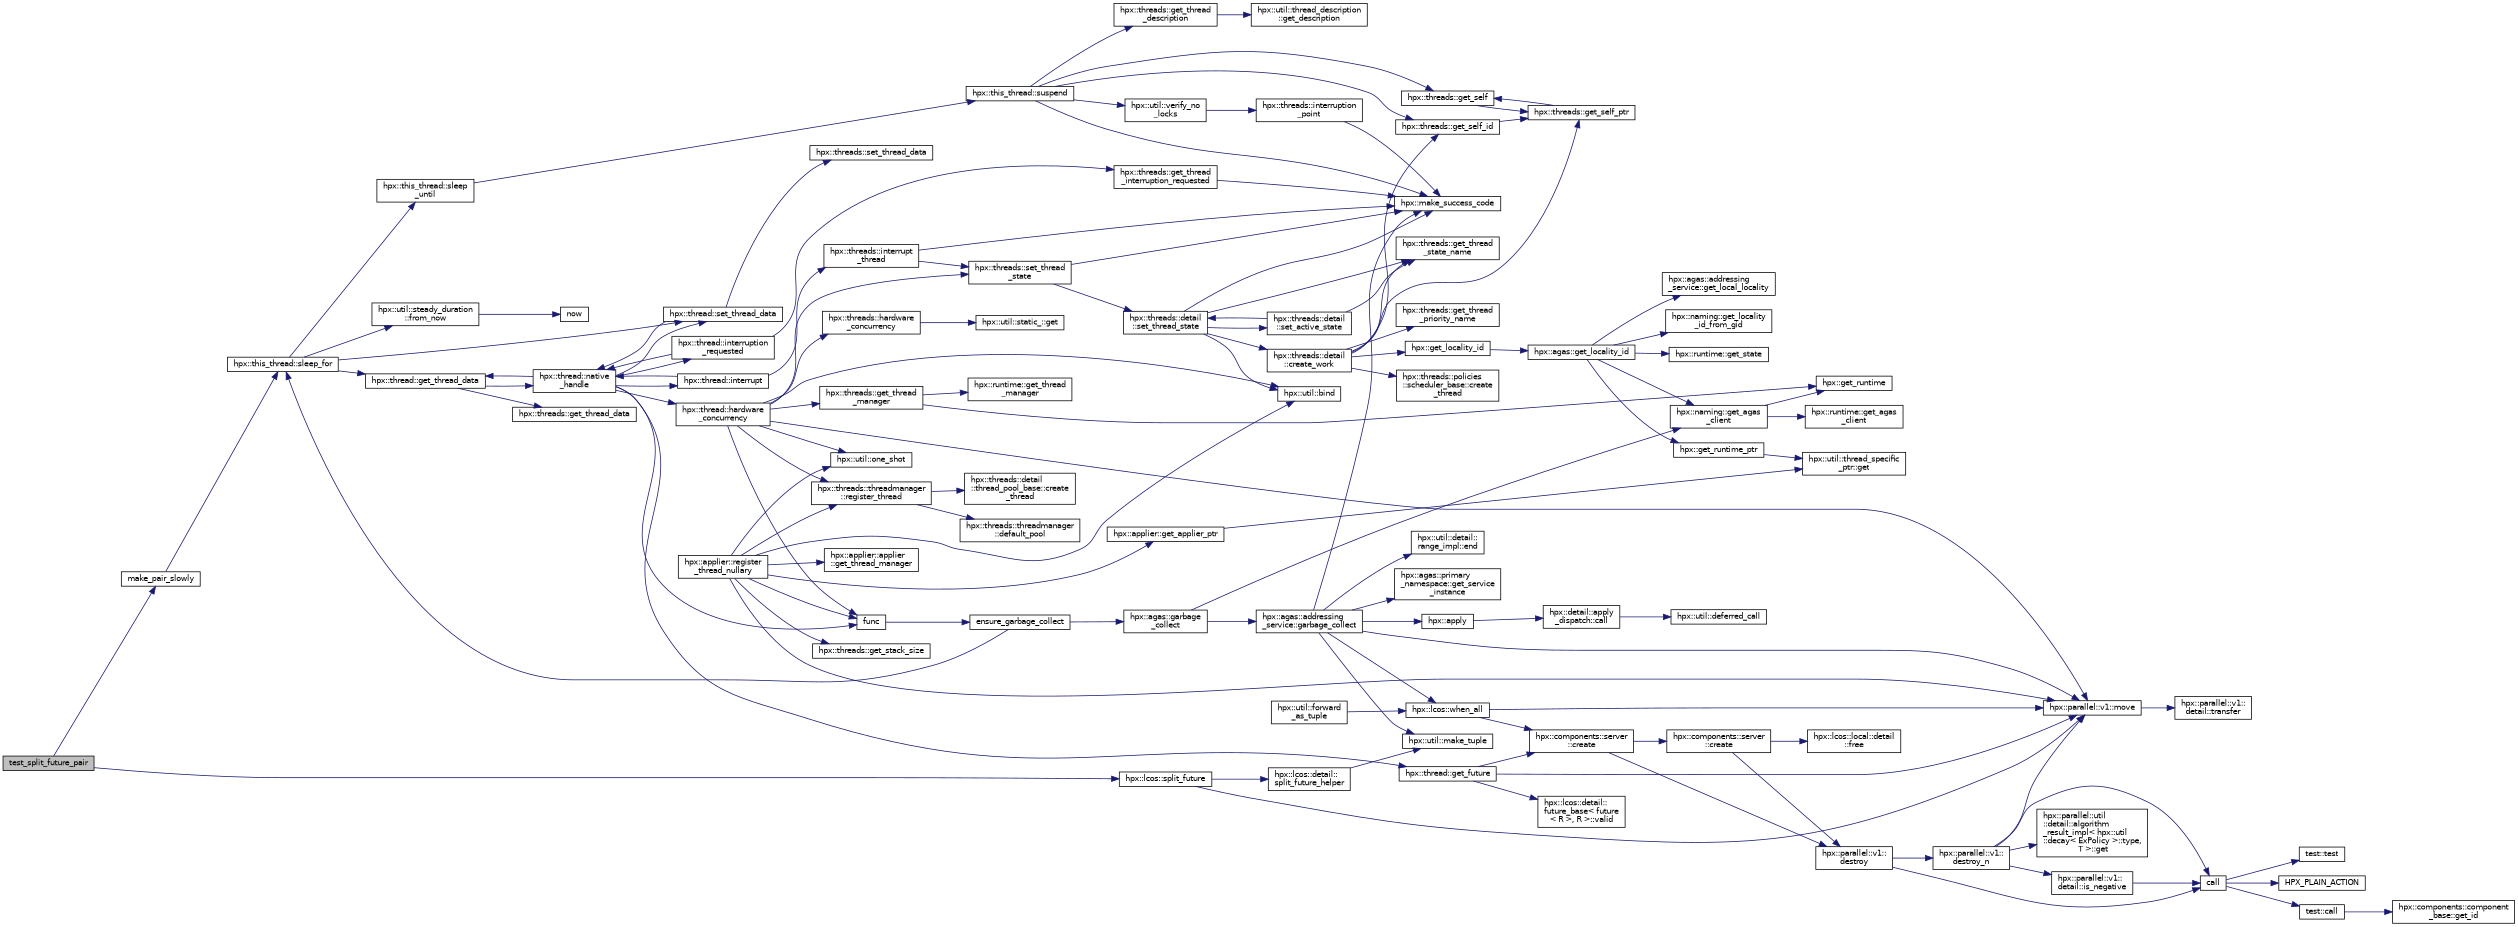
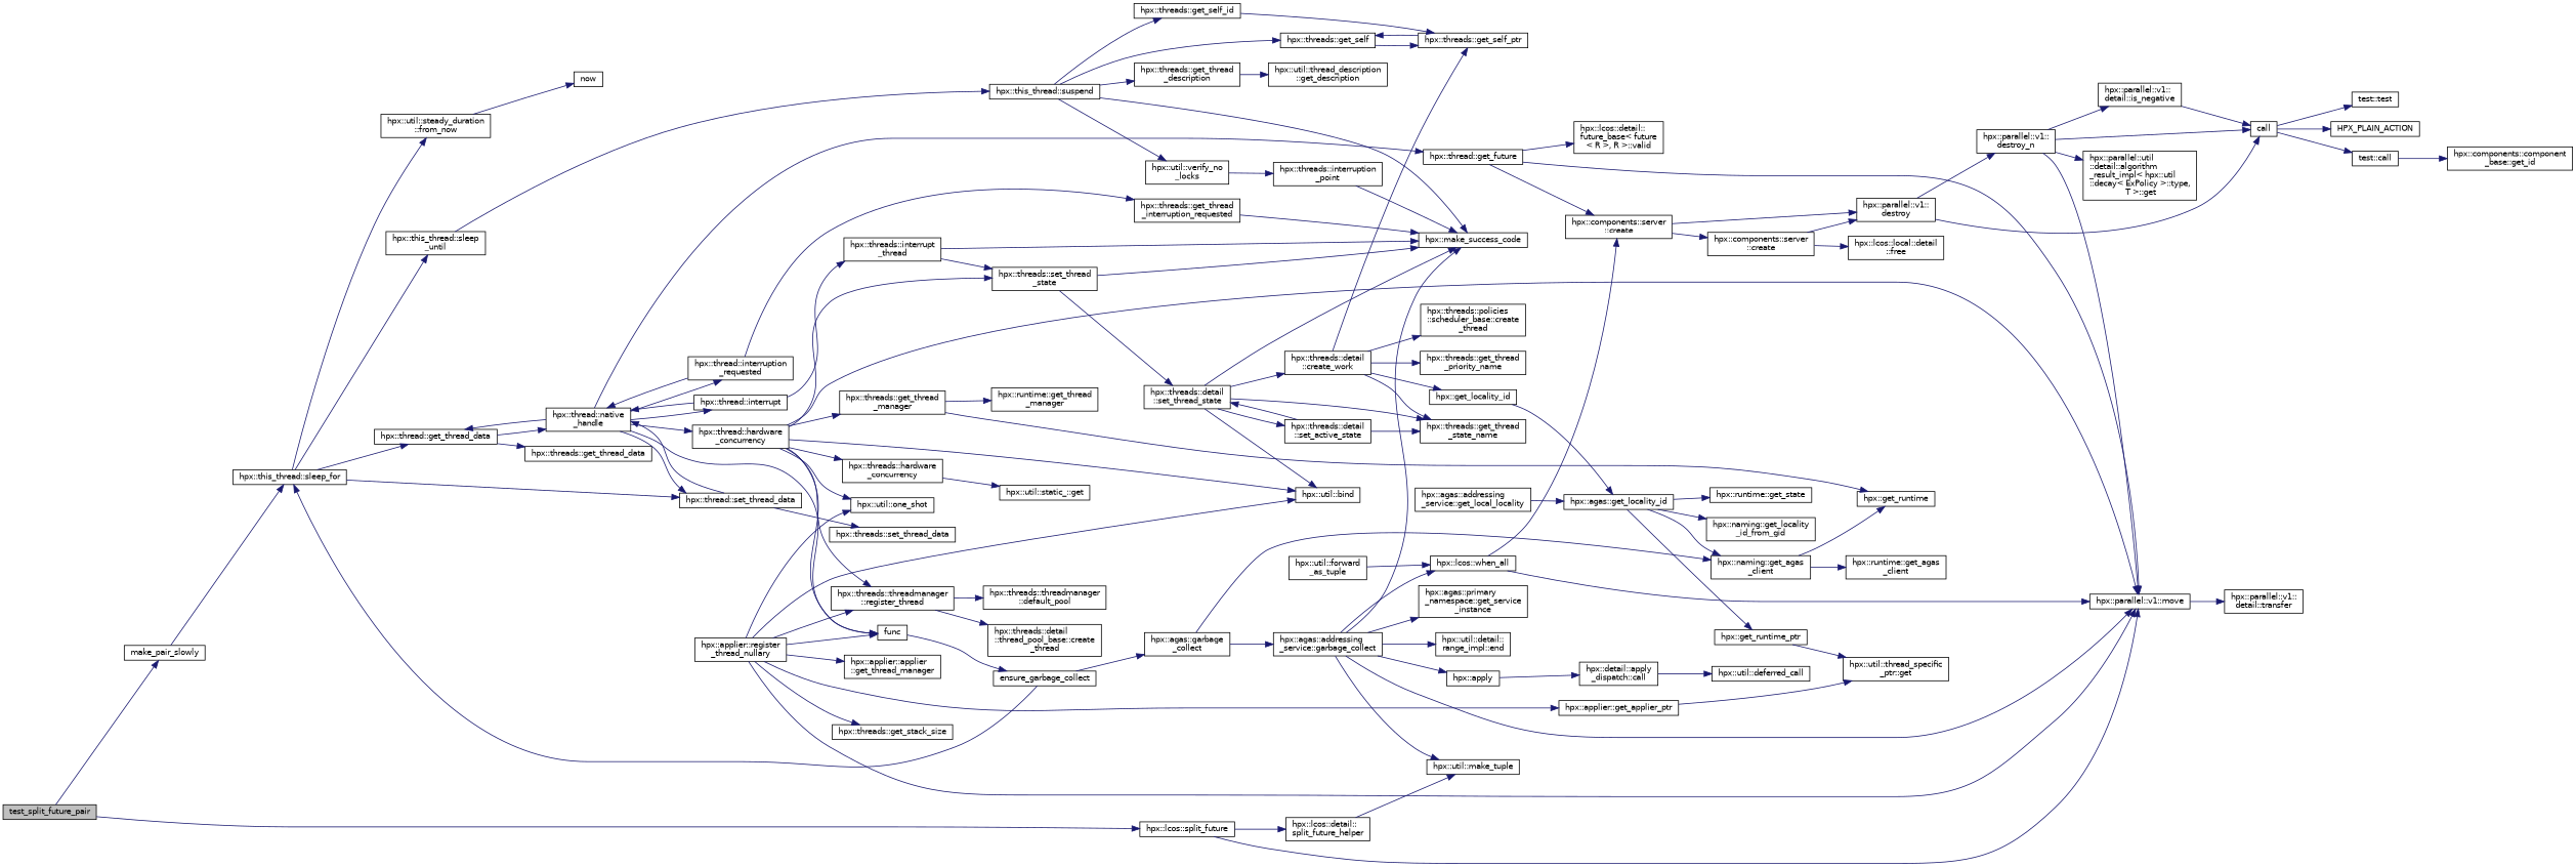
  digraph {
    rankdir=LR
    node [color=black fillcolor=white fontname=Helvetica fontsize=10 shape=record style=filled]
    edge [color=midnightblue fontname=Helvetica fontsize=10 labelfontname=Helvetica labelfontsize=10 style=solid]
    n1 [fillcolor=grey75 fontcolor=black height=0.2 label=test_split_future_pair width=0.4]
    n2 [height=0.2 label=make_pair_slowly width=0.4]
    n3 [height=0.2 label="hpx::lcos::split_future" width=0.4]
    n4 [height=0.2 label="hpx::this_thread::sleep_for" width=0.4]
    n5 [height=0.2 label="hpx::parallel::v1::move" width=0.4]
    n6 [height=0.2 label="hpx::lcos::detail::\lsplit_future_helper" width=0.4]
    n7 [height=0.2 label="hpx::this_thread::sleep\l_until" width=0.4]
    n8 [height=0.2 label="hpx::util::steady_duration\l::from_now" width=0.4]
    n9 [height=0.2 label="hpx::thread::get_thread_data" width=0.4]
    n10 [height=0.2 label="hpx::thread::set_thread_data" width=0.4]
    n11 [height=0.2 label="hpx::this_thread::suspend" width=0.4]
    n12 [height=0.2 label=now width=0.4]
    n13 [height=0.2 label="hpx::threads::get_thread_data" width=0.4]
    n14 [height=0.2 label="hpx::thread::native\l_handle" width=0.4]
    n15 [height=0.2 label="hpx::threads::set_thread_data" width=0.4]
    n16 [height=0.2 label="hpx::threads::get_self" width=0.4]
    n17 [height=0.2 label="hpx::threads::get_self_id" width=0.4]
    n18 [height=0.2 label="hpx::make_success_code" width=0.4]
    n19 [height=0.2 label="hpx::util::verify_no\l_locks" width=0.4]
    n20 [height=0.2 label="hpx::threads::get_thread\l_description" width=0.4]
    n21 [height=0.2 label="hpx::threads::get_self_ptr" width=0.4]
    n22 [height=0.2 label="hpx::threads::interruption\l_point" width=0.4]
    n23 [height=0.2 label="hpx::util::thread_description\l::get_description" width=0.4]
    n24 [height=0.2 label="hpx::thread::hardware\l_concurrency" width=0.4]
    n25 [height=0.2 label=func width=0.4]
    n26 [height=0.2 label="hpx::thread::interrupt" width=0.4]
    n27 [height=0.2 label="hpx::thread::interruption\l_requested" width=0.4]
    n28 [height=0.2 label="hpx::thread::get_future" width=0.4]
    n29 [height=0.2 label="hpx::threads::hardware\l_concurrency" width=0.4]
    n30 [height=0.2 label="hpx::util::bind" width=0.4]
    n31 [height=0.2 label="hpx::util::one_shot" width=0.4]
    n32 [height=0.2 label="hpx::threads::threadmanager\l::register_thread" width=0.4]
    n33 [height=0.2 label="hpx::threads::get_thread\l_manager" width=0.4]
    n34 [height=0.2 label="hpx::threads::set_thread\l_state" width=0.4]
    n35 [height=0.2 label=ensure_garbage_collect width=0.4]
    n36 [height=0.2 label="hpx::threads::interrupt\l_thread" width=0.4]
    n37 [height=0.2 label="hpx::threads::get_thread\l_interruption_requested" width=0.4]
    n38 [height=0.2 label="hpx::components::server\l::create" width=0.4]
    n39 [height=0.2 label="hpx::lcos::detail::\lfuture_base\< future\l\< R \>, R \>::valid" width=0.4]
    n40 [height=0.2 label="hpx::util::static_::get" width=0.4]
    n41 [height=0.2 label="hpx::parallel::v1::\ldetail::transfer" width=0.4]
    n42 [height=0.2 label="hpx::threads::threadmanager\l::default_pool" width=0.4]
    n43 [height=0.2 label="hpx::threads::detail\l::thread_pool_base::create\l_thread" width=0.4]
    n44 [height=0.2 label="hpx::get_runtime" width=0.4]
    n45 [height=0.2 label="hpx::runtime::get_thread\l_manager" width=0.4]
    n46 [height=0.2 label="hpx::threads::detail\l::set_thread_state" width=0.4]
    n47 [height=0.2 label="hpx::agas::garbage\l_collect" width=0.4]
    n48 [height=0.2 label="hpx::naming::get_agas\l_client" width=0.4]
    n49 [height=0.2 label="hpx::agas::addressing\l_service::garbage_collect" width=0.4]
    n50 [height=0.2 label="hpx::runtime::get_agas\l_client" width=0.4]
    n51 [height=0.2 label="hpx::agas::primary\l_namespace::get_service\l_instance" width=0.4]
    n52 [height=0.2 label="hpx::util::make_tuple" width=0.4]
    n53 [height=0.2 label="hpx::util::detail::\lrange_impl::end" width=0.4]
    n54 [height=0.2 label="hpx::apply" width=0.4]
    n55 [height=0.2 label="hpx::lcos::when_all" width=0.4]
    n56 [height=0.2 label="hpx::detail::apply\l_dispatch::call" width=0.4]
    n57 [height=0.2 label="hpx::util::deferred_call" width=0.4]
    n58 [height=0.2 label="hpx::applier::register\l_thread_nullary" width=0.4]
    n59 [height=0.2 label="hpx::applier::get_applier_ptr" width=0.4]
    n60 [height=0.2 label="hpx::threads::get_stack_size" width=0.4]
    n61 [height=0.2 label="hpx::applier::applier\l::get_thread_manager" width=0.4]
    n62 [height=0.2 label="hpx::util::thread_specific\l_ptr::get" width=0.4]
    n63 [height=0.2 label=call width=0.4]
    n64 [height=0.2 label="test::test" width=0.4]
    n65 [height=0.2 label=HPX_PLAIN_ACTION width=0.4]
    n66 [height=0.2 label="test::call" width=0.4]
    n67 [height=0.2 label="hpx::components::component\l_base::get_id" width=0.4]
    n68 [height=0.2 label="hpx::util::forward\l_as_tuple" width=0.4]
    n69 [height=0.2 label="hpx::components::server\l::create" width=0.4]
    n70 [height=0.2 label="hpx::parallel::v1::\ldestroy" width=0.4]
    n71 [height=0.2 label="hpx::lcos::local::detail\l::free" width=0.4]
    n72 [height=0.2 label="hpx::parallel::v1::\ldestroy_n" width=0.4]
    n73 [height=0.2 label="hpx::parallel::v1::\ldetail::is_negative" width=0.4]
    n74 [height=0.2 label="hpx::parallel::util\l::detail::algorithm\l_result_impl\< hpx::util\l::decay\< ExPolicy \>::type,\l T \>::get" width=0.4]
    n75 [height=0.2 label="hpx::threads::get_thread\l_state_name" width=0.4]
    n76 [height=0.2 label="hpx::threads::detail\l::set_active_state" width=0.4]
    n77 [height=0.2 label="hpx::threads::detail\l::create_work" width=0.4]
    n78 [height=0.2 label="hpx::threads::get_thread\l_priority_name" width=0.4]
    n79 [height=0.2 label="hpx::get_locality_id" width=0.4]
    n80 [height=0.2 label="hpx::threads::policies\l::scheduler_base::create\l_thread" width=0.4]
    n81 [height=0.2 label="hpx::agas::get_locality_id" width=0.4]
    n82 [height=0.2 label="hpx::get_runtime_ptr" width=0.4]
    n83 [height=0.2 label="hpx::runtime::get_state" width=0.4]
    n84 [height=0.2 label="hpx::agas::addressing\l_service::get_local_locality" width=0.4]
    n85 [height=0.2 label="hpx::naming::get_locality\l_id_from_gid" width=0.4]
    n1 -> n2
    n1 -> n3
    n2 -> n4
    n3 -> n5
    n3 -> n6
    n4 -> n7
    n4 -> n8
    n4 -> n9
    n4 -> n10
    n5 -> n41
    n6 -> n52
    n7 -> n11
    n8 -> n12
    n9 -> n13
    n9 -> n14
    n10 -> n14
    n10 -> n15
    n11 -> n16
    n11 -> n17
    n11 -> n18
    n11 -> n19
    n11 -> n20
    n14 -> n9
    n14 -> n10
    n14 -> n24
    n14 -> n25
    n14 -> n26
    n14 -> n27
    n14 -> n28
    n16 -> n21
    n17 -> n21
    n19 -> n22
    n20 -> n23
    n21 -> n16
    n22 -> n18
    n24 -> n5
    n24 -> n25
    n24 -> n29
    n24 -> n30
    n24 -> n31
    n24 -> n32
    n24 -> n33
    n24 -> n34
    n25 -> n35
    n26 -> n14
    n26 -> n36
    n27 -> n14
    n27 -> n37
    n28 -> n5
    n28 -> n38
    n28 -> n39
    n29 -> n40
    n32 -> n42
    n32 -> n43
    n33 -> n44
    n33 -> n45
    n34 -> n18
    n34 -> n46
    n35 -> n4
    n35 -> n47
    n36 -> n18
    n36 -> n34
    n37 -> n18
    n38 -> n69
    n38 -> n70
    n46 -> n18
    n46 -> n30
    n46 -> n75
    n46 -> n76
    n46 -> n77
    n47 -> n48
    n47 -> n49
    n48 -> n44
    n48 -> n50
    n49 -> n5
    n49 -> n18
    n49 -> n51
    n49 -> n52
    n49 -> n53
    n49 -> n54
    n49 -> n55
    n54 -> n56
    n55 -> n5
    n55 -> n38
    n56 -> n57
    n58 -> n5
    n58 -> n25
    n58 -> n30
    n58 -> n31
    n58 -> n32
    n58 -> n59
    n58 -> n60
    n58 -> n61
    n59 -> n62
    n63 -> n64
    n63 -> n65
    n63 -> n66
    n66 -> n67
    n68 -> n55
    n69 -> n70
    n69 -> n71
    n70 -> n63
    n70 -> n72
    n72 -> n5
    n72 -> n63
    n72 -> n73
    n72 -> n74
    n73 -> n63
    n76 -> n46
    n76 -> n75
-   n77 -> n17
    n77 -> n21
    n77 -> n75
    n77 -> n78
    n77 -> n79
    n77 -> n80
    n79 -> n81
    n81 -> n48
    n81 -> n82
    n81 -> n83
-   n81 -> n84
+   n84 -> n81
    n81 -> n85
    n82 -> n62
  }
